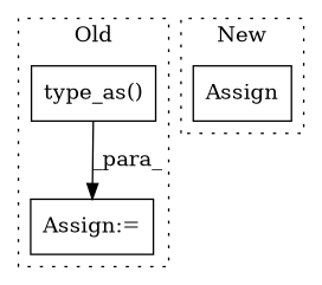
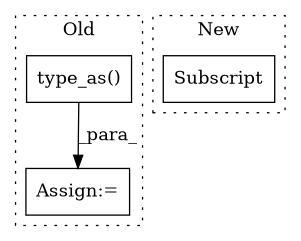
  digraph {
    node [shape=box]
    n1 [a=75 l="23,1" label="type_as()" s="2992,3023"]
    n2 [a=68 l=3 label="Assign:=" s=2989]
-   n3 [a=63 l="20,0" label=Assign s="3212,0"]
+   n3 [a=63 l="20,0" label=Subscript s="3212,0"]
    subgraph cluster_1 {
      label=Old
      style=dotted
      n1
      n2
    }
    subgraph cluster_2 {
      label=New
      style=dotted
      n3
    }
    n1 -> n2 [label=_para_]
  }
